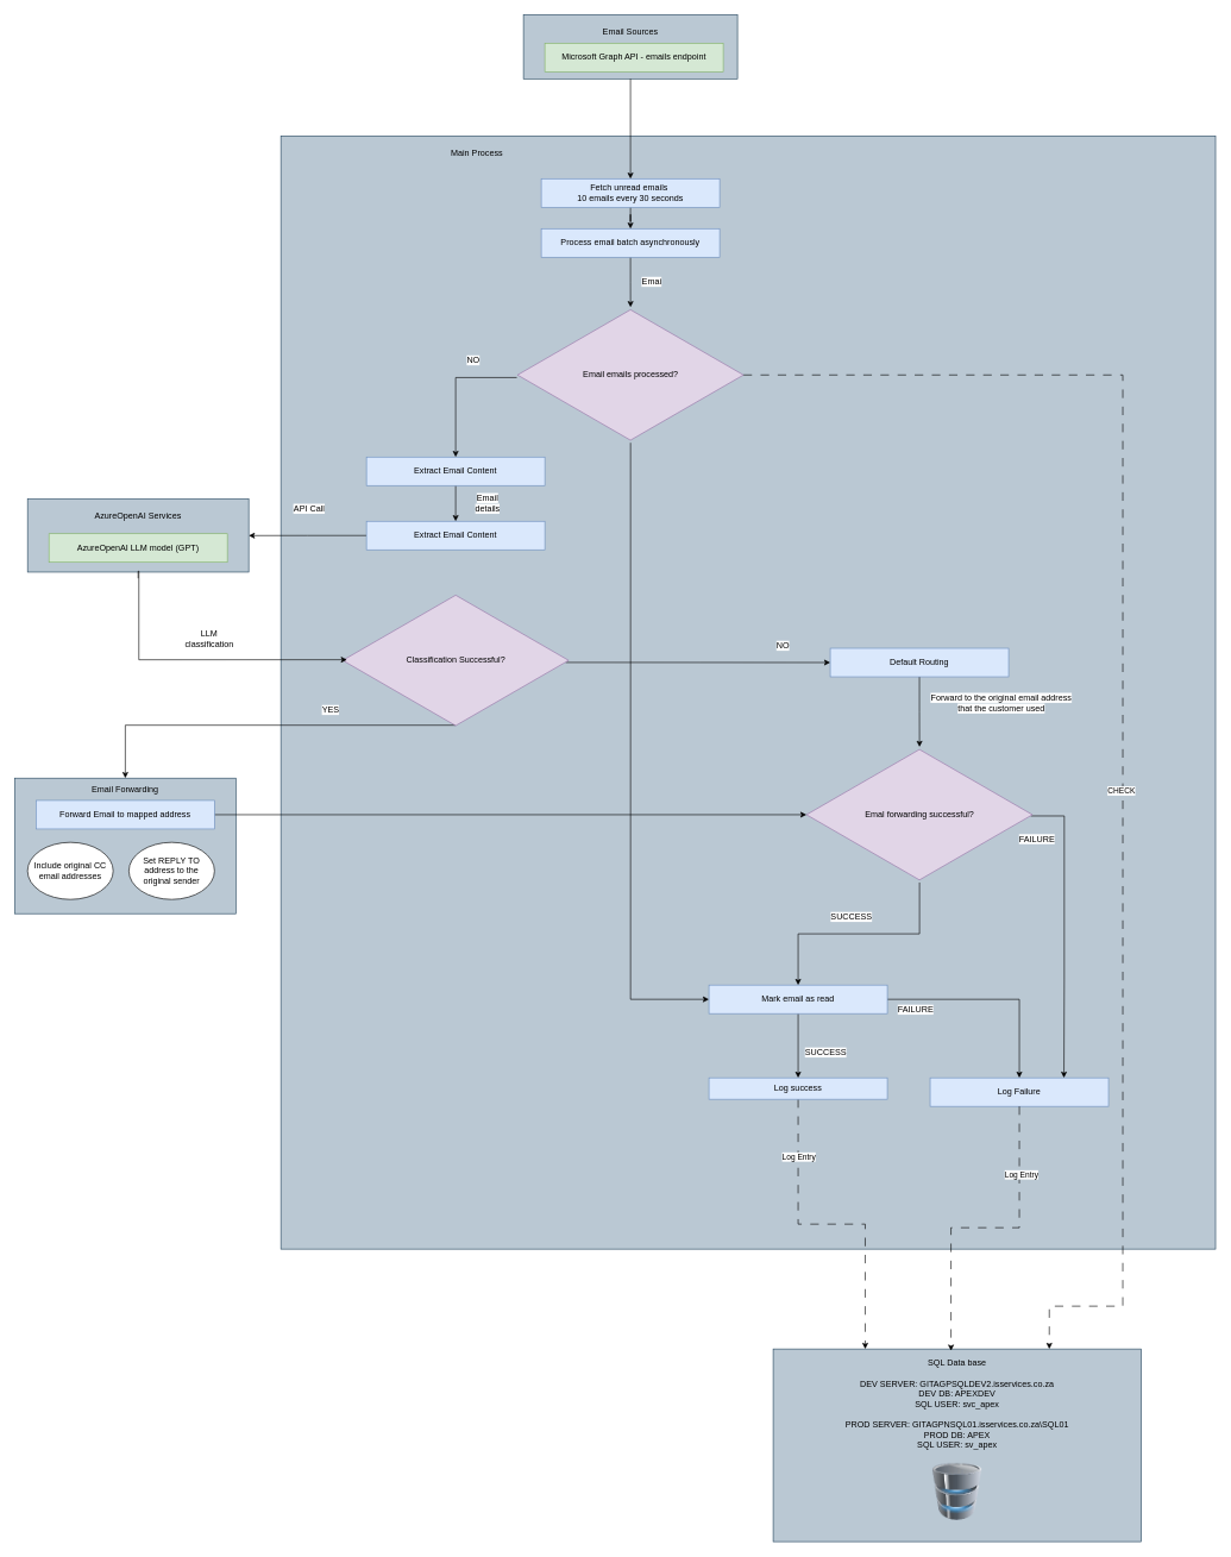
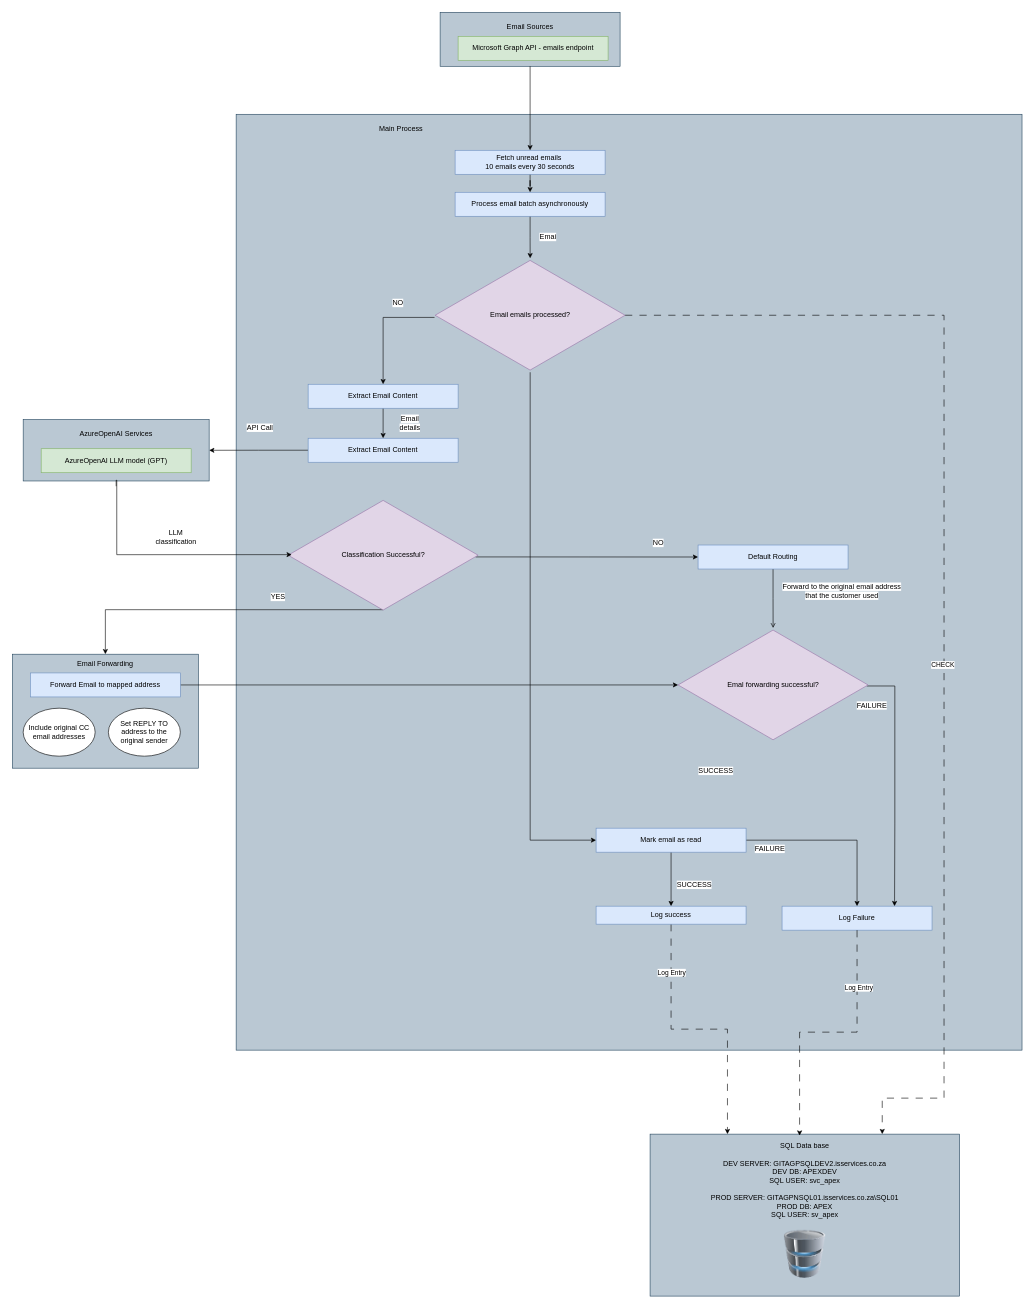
  <mxCell id="0" />
  <mxCell id="1" parent="0" />
  <mxCell id="2" value="Email Sources&lt;div&gt;&lt;br&gt;&lt;/div&gt;&lt;div&gt;&lt;br&gt;&lt;/div&gt;&lt;div&gt;&lt;br&gt;&lt;/div&gt;" style="whiteSpace=wrap;html=1;fillColor=#bac8d3;strokeColor=#23445d;" vertex="1" parent="1"><mxGeometry x="733" y="20" width="300" height="90" as="geometry" /></mxCell>
  <mxCell id="3" value="&lt;div&gt;Microsoft Graph API - emails endpoint&lt;/div&gt;" style="whiteSpace=wrap;html=1;fillColor=#d5e8d4;strokeColor=#82b366;" vertex="1" parent="1"><mxGeometry x="763" y="60" width="250" height="40" as="geometry" /></mxCell>
  <mxCell id="4" value="&lt;div&gt;&lt;br&gt;&lt;/div&gt;&lt;div&gt;&lt;br&gt;&lt;/div&gt;&lt;div&gt;&lt;br&gt;&lt;/div&gt;" style="whiteSpace=wrap;html=1;fillColor=#bac8d3;strokeColor=#23445d;" vertex="1" parent="1"><mxGeometry x="393" y="190" width="1310" height="1560" as="geometry" /></mxCell>
  <mxCell id="5" value="Main Process" style="text;strokeColor=none;align=center;fillColor=none;html=1;verticalAlign=middle;whiteSpace=wrap;rounded=0;" vertex="1" parent="1"><mxGeometry x="573" y="200" width="190" height="30" as="geometry" /></mxCell>
  <mxCell id="6" style="edgeStyle=orthogonalEdgeStyle;rounded=0;orthogonalLoop=1;jettySize=auto;html=1;" edge="1" parent="1" source="7" target="9"><mxGeometry relative="1" as="geometry" /></mxCell>
  <mxCell id="7" value="&lt;div&gt;Fetch unread emails&amp;nbsp;&lt;/div&gt;&lt;div&gt;10 emails every 30 seconds&lt;/div&gt;" style="whiteSpace=wrap;html=1;fillColor=#dae8fc;strokeColor=#6c8ebf;" vertex="1" parent="1"><mxGeometry x="758" y="250" width="250" height="40" as="geometry" /></mxCell>
  <mxCell id="8" style="edgeStyle=orthogonalEdgeStyle;rounded=0;orthogonalLoop=1;jettySize=auto;html=1;" edge="1" parent="1" source="9" target="15"><mxGeometry relative="1" as="geometry" /></mxCell>
  <mxCell id="9" value="Process email batch asynchronously" style="whiteSpace=wrap;html=1;fillColor=#dae8fc;strokeColor=#6c8ebf;" vertex="1" parent="1"><mxGeometry x="758" y="320" width="250" height="40" as="geometry" /></mxCell>
  <mxCell id="10" style="edgeStyle=orthogonalEdgeStyle;rounded=0;orthogonalLoop=1;jettySize=auto;html=1;entryX=0.5;entryY=0;entryDx=0;entryDy=0;" edge="1" parent="1" source="2" target="7"><mxGeometry relative="1" as="geometry" /></mxCell>
  <mxCell id="11" style="edgeStyle=orthogonalEdgeStyle;rounded=0;orthogonalLoop=1;jettySize=auto;html=1;exitX=-0.003;exitY=0.519;exitDx=0;exitDy=0;exitPerimeter=0;" edge="1" parent="1" source="15" target="17"><mxGeometry relative="1" as="geometry" /></mxCell>
  <mxCell id="12" style="edgeStyle=orthogonalEdgeStyle;rounded=0;orthogonalLoop=1;jettySize=auto;html=1;entryX=0;entryY=0.5;entryDx=0;entryDy=0;jumpStyle=gap;" edge="1" parent="1" source="15" target="46"><mxGeometry relative="1" as="geometry" /></mxCell>
  <mxCell id="13" style="edgeStyle=orthogonalEdgeStyle;rounded=0;orthogonalLoop=1;jettySize=auto;html=1;entryX=0.75;entryY=0;entryDx=0;entryDy=0;dashed=1;dashPattern=12 12;" edge="1" parent="1" source="15" target="52"><mxGeometry relative="1" as="geometry"><Array as="points"><mxPoint x="1573" y="525" /><mxPoint x="1573" y="1830" /><mxPoint x="1470" y="1830" /></Array></mxGeometry></mxCell>
  <mxCell id="14" value="CHECK" style="edgeLabel;html=1;align=center;verticalAlign=middle;resizable=0;points=[];" vertex="1" connectable="0" parent="13"><mxGeometry x="0.115" y="-3" relative="1" as="geometry"><mxPoint y="-1" as="offset" /></mxGeometry></mxCell>
  <mxCell id="15" value="Email emails processed?" style="html=1;whiteSpace=wrap;aspect=fixed;shape=isoRectangle;fillColor=#e1d5e7;strokeColor=#9673a6;" vertex="1" parent="1"><mxGeometry x="724.67" y="430" width="316.66" height="190" as="geometry" /></mxCell>
  <mxCell id="16" style="edgeStyle=orthogonalEdgeStyle;rounded=0;orthogonalLoop=1;jettySize=auto;html=1;" edge="1" parent="1" source="17" target="21"><mxGeometry relative="1" as="geometry" /></mxCell>
  <mxCell id="17" value="&lt;div&gt;Extract Email Content&lt;/div&gt;" style="whiteSpace=wrap;html=1;fillColor=#dae8fc;strokeColor=#6c8ebf;" vertex="1" parent="1"><mxGeometry x="513" y="640" width="250" height="40" as="geometry" /></mxCell>
  <mxCell id="18" value="&lt;span style=&quot;background-color: rgb(255, 255, 255);&quot;&gt;Emai&lt;/span&gt;" style="text;strokeColor=none;align=center;fillColor=none;html=1;verticalAlign=middle;whiteSpace=wrap;rounded=0;" vertex="1" parent="1"><mxGeometry x="883" y="380" width="60" height="30" as="geometry" /></mxCell>
  <mxCell id="19" value="&lt;span style=&quot;background-color: rgb(255, 255, 255);&quot;&gt;NO&lt;/span&gt;" style="text;strokeColor=none;align=center;fillColor=none;html=1;verticalAlign=middle;whiteSpace=wrap;rounded=0;" vertex="1" parent="1"><mxGeometry x="633" y="490" width="60" height="30" as="geometry" /></mxCell>
  <mxCell id="20" style="edgeStyle=orthogonalEdgeStyle;rounded=0;orthogonalLoop=1;jettySize=auto;html=1;" edge="1" parent="1" source="21" target="23"><mxGeometry relative="1" as="geometry" /></mxCell>
  <mxCell id="21" value="&lt;div&gt;Extract Email Content&lt;/div&gt;" style="whiteSpace=wrap;html=1;fillColor=#dae8fc;strokeColor=#6c8ebf;" vertex="1" parent="1"><mxGeometry x="513" y="730" width="250" height="40" as="geometry" /></mxCell>
  <mxCell id="22" value="&lt;span style=&quot;background-color: rgb(255, 255, 255);&quot;&gt;Email details&lt;/span&gt;" style="text;strokeColor=none;align=center;fillColor=none;html=1;verticalAlign=middle;whiteSpace=wrap;rounded=0;" vertex="1" parent="1"><mxGeometry x="653" y="690" width="60" height="30" as="geometry" /></mxCell>
  <mxCell id="23" value="&lt;div&gt;AzureOpenAI Services&lt;/div&gt;&lt;div&gt;&lt;br&gt;&lt;/div&gt;&lt;div&gt;&lt;br&gt;&lt;/div&gt;&lt;div&gt;&lt;br&gt;&lt;/div&gt;&lt;div&gt;&lt;br&gt;&lt;/div&gt;" style="whiteSpace=wrap;html=1;fillColor=#bac8d3;strokeColor=#23445d;" vertex="1" parent="1"><mxGeometry x="38" y="698.75" width="310" height="102.5" as="geometry" /></mxCell>
  <mxCell id="24" value="&lt;div&gt;AzureOpenAI LLM model (GPT)&lt;/div&gt;" style="whiteSpace=wrap;html=1;fillColor=#d5e8d4;strokeColor=#82b366;" vertex="1" parent="1"><mxGeometry x="68" y="747.5" width="250" height="40" as="geometry" /></mxCell>
  <mxCell id="25" value="&lt;span style=&quot;background-color: rgb(255, 255, 255);&quot;&gt;API Call&lt;/span&gt;" style="text;strokeColor=none;align=center;fillColor=none;html=1;verticalAlign=middle;whiteSpace=wrap;rounded=0;" vertex="1" parent="1"><mxGeometry x="403" y="697.5" width="60" height="30" as="geometry" /></mxCell>
  <mxCell id="26" style="edgeStyle=orthogonalEdgeStyle;rounded=0;orthogonalLoop=1;jettySize=auto;html=1;exitX=0.987;exitY=0.515;exitDx=0;exitDy=0;exitPerimeter=0;" edge="1" parent="1" source="28" target="32"><mxGeometry relative="1" as="geometry"><mxPoint x="1046" y="925" as="sourcePoint" /></mxGeometry></mxCell>
  <mxCell id="27" style="edgeStyle=orthogonalEdgeStyle;rounded=0;orthogonalLoop=1;jettySize=auto;html=1;entryX=0.5;entryY=0;entryDx=0;entryDy=0;exitX=0.5;exitY=0.978;exitDx=0;exitDy=0;exitPerimeter=0;" edge="1" parent="1" source="28" target="34"><mxGeometry relative="1" as="geometry" /></mxCell>
  <mxCell id="28" value="Classification Successful?" style="html=1;whiteSpace=wrap;aspect=fixed;shape=isoRectangle;fillColor=#e1d5e7;strokeColor=#9673a6;" vertex="1" parent="1"><mxGeometry x="479.67" y="830" width="316.66" height="190" as="geometry" /></mxCell>
  <mxCell id="29" style="edgeStyle=orthogonalEdgeStyle;rounded=0;orthogonalLoop=1;jettySize=auto;html=1;entryX=0.019;entryY=0.495;entryDx=0;entryDy=0;entryPerimeter=0;" edge="1" parent="1" target="28"><mxGeometry relative="1" as="geometry"><mxPoint x="193" y="810" as="sourcePoint" /><mxPoint x="479.663" y="915.38" as="targetPoint" /><Array as="points"><mxPoint x="193" y="800" /><mxPoint x="194" y="800" /><mxPoint x="194" y="924" /></Array></mxGeometry></mxCell>
  <mxCell id="30" value="&lt;span style=&quot;background-color: rgb(255, 255, 255);&quot;&gt;LLM classification&lt;/span&gt;" style="text;strokeColor=none;align=center;fillColor=none;html=1;verticalAlign=middle;whiteSpace=wrap;rounded=0;" vertex="1" parent="1"><mxGeometry x="263" y="880" width="60" height="30" as="geometry" /></mxCell>
- <mxCell id="31" style="edgeStyle=orthogonalEdgeStyle;rounded=0;orthogonalLoop=1;jettySize=auto;html=1;" edge="1" parent="1" source="32" target="42"><mxGeometry relative="1" as="geometry" /></mxCell>
+ <mxCell id="31" style="edgeStyle=orthogonalEdgeStyle;rounded=0;orthogonalLoop=1;jettySize=auto;html=1;endArrow=open;" edge="1" parent="1" source="32" target="42"><mxGeometry relative="1" as="geometry" /></mxCell>
  <mxCell id="32" value="&lt;div&gt;Default Routing&lt;/div&gt;" style="whiteSpace=wrap;html=1;fillColor=#dae8fc;strokeColor=#6c8ebf;" vertex="1" parent="1"><mxGeometry x="1163" y="908" width="250" height="40" as="geometry" /></mxCell>
  <mxCell id="33" value="&lt;span style=&quot;background-color: rgb(255, 255, 255);&quot;&gt;NO&lt;/span&gt;" style="text;strokeColor=none;align=center;fillColor=none;html=1;verticalAlign=middle;whiteSpace=wrap;rounded=0;" vertex="1" parent="1"><mxGeometry x="1067" y="890" width="60" height="30" as="geometry" /></mxCell>
  <mxCell id="34" value="&lt;div&gt;Email Forwarding&lt;/div&gt;&lt;div&gt;&lt;br&gt;&lt;/div&gt;&lt;div&gt;&lt;br&gt;&lt;/div&gt;&lt;div&gt;&lt;br&gt;&lt;/div&gt;&lt;div&gt;&lt;br&gt;&lt;/div&gt;&lt;div&gt;&lt;br&gt;&lt;/div&gt;&lt;div&gt;&lt;br&gt;&lt;/div&gt;&lt;div&gt;&lt;br&gt;&lt;/div&gt;&lt;div&gt;&lt;br&gt;&lt;/div&gt;&lt;div&gt;&lt;br&gt;&lt;/div&gt;&lt;div&gt;&lt;br&gt;&lt;/div&gt;&lt;div&gt;&lt;br&gt;&lt;/div&gt;" style="whiteSpace=wrap;html=1;fillColor=#bac8d3;strokeColor=#23445d;" vertex="1" parent="1"><mxGeometry x="20" y="1090" width="310" height="190" as="geometry" /></mxCell>
  <mxCell id="35" value="&lt;span style=&quot;background-color: rgb(255, 255, 255);&quot;&gt;YES&lt;/span&gt;" style="text;strokeColor=none;align=center;fillColor=none;html=1;verticalAlign=middle;whiteSpace=wrap;rounded=0;" vertex="1" parent="1"><mxGeometry y="980" width="60" height="30" as="geometry" x="433" /></mxCell>
  <mxCell id="36" style="edgeStyle=orthogonalEdgeStyle;rounded=0;orthogonalLoop=1;jettySize=auto;html=1;" edge="1" parent="1" source="37" target="42"><mxGeometry relative="1" as="geometry" /></mxCell>
  <mxCell id="37" value="&lt;div&gt;Forward Email to mapped address&lt;/div&gt;" style="whiteSpace=wrap;html=1;fillColor=#dae8fc;strokeColor=#6c8ebf;" vertex="1" parent="1"><mxGeometry x="50" y="1121.25" width="250" height="40" as="geometry" /></mxCell>
  <mxCell id="38" value="Include original CC email addresses" style="ellipse;whiteSpace=wrap;html=1;" vertex="1" parent="1"><mxGeometry x="38" y="1180" width="120" height="80" as="geometry" /></mxCell>
  <mxCell id="39" value="Set REPLY TO address to the original sender" style="ellipse;whiteSpace=wrap;html=1;" vertex="1" parent="1"><mxGeometry x="180" y="1180" width="120" height="80" as="geometry" /></mxCell>
- <mxCell id="40" style="edgeStyle=orthogonalEdgeStyle;rounded=0;orthogonalLoop=1;jettySize=auto;html=1;" edge="1" parent="1" source="42" target="46"><mxGeometry relative="1" as="geometry" /></mxCell>
  <mxCell id="41" style="edgeStyle=orthogonalEdgeStyle;rounded=0;orthogonalLoop=1;jettySize=auto;html=1;entryX=0.75;entryY=0;entryDx=0;entryDy=0;exitX=0.993;exitY=0.509;exitDx=0;exitDy=0;exitPerimeter=0;" edge="1" parent="1" source="42" target="54"><mxGeometry relative="1" as="geometry"><Array as="points"><mxPoint x="1491" y="1143" /><mxPoint x="1491" y="1373" /></Array></mxGeometry></mxCell>
  <mxCell id="42" value="Emal forwarding successful?" style="html=1;whiteSpace=wrap;aspect=fixed;shape=isoRectangle;fillColor=#e1d5e7;strokeColor=#9673a6;" vertex="1" parent="1"><mxGeometry x="1129.67" y="1046.25" width="316.66" height="190" as="geometry" /></mxCell>
  <mxCell id="43" value="&lt;span style=&quot;background-color: rgb(255, 255, 255);&quot;&gt;Forward to the original email address that the customer used&lt;/span&gt;" style="text;strokeColor=none;align=center;fillColor=none;html=1;verticalAlign=middle;whiteSpace=wrap;rounded=0;" vertex="1" parent="1"><mxGeometry x="1303" y="970" width="200" height="30" as="geometry" /></mxCell>
  <mxCell id="44" style="edgeStyle=orthogonalEdgeStyle;rounded=0;orthogonalLoop=1;jettySize=auto;html=1;entryX=0.5;entryY=0;entryDx=0;entryDy=0;" edge="1" parent="1" source="46" target="50"><mxGeometry relative="1" as="geometry" /></mxCell>
  <mxCell id="45" style="edgeStyle=orthogonalEdgeStyle;rounded=0;orthogonalLoop=1;jettySize=auto;html=1;" edge="1" parent="1" source="46" target="54"><mxGeometry relative="1" as="geometry" /></mxCell>
  <mxCell id="46" value="&lt;div&gt;Mark email as read&lt;/div&gt;" style="whiteSpace=wrap;html=1;fillColor=#dae8fc;strokeColor=#6c8ebf;" vertex="1" parent="1"><mxGeometry x="993" y="1380" width="250" height="40" as="geometry" /></mxCell>
  <mxCell id="47" value="&lt;span style=&quot;background-color: rgb(255, 255, 255);&quot;&gt;SUCCESS&lt;/span&gt;" style="text;strokeColor=none;align=center;fillColor=none;html=1;verticalAlign=middle;whiteSpace=wrap;rounded=0;" vertex="1" parent="1"><mxGeometry x="1163" y="1270" width="60" height="30" as="geometry" /></mxCell>
  <mxCell id="48" style="edgeStyle=orthogonalEdgeStyle;rounded=0;orthogonalLoop=1;jettySize=auto;html=1;entryX=0.25;entryY=0;entryDx=0;entryDy=0;dashed=1;dashPattern=12 12;" edge="1" parent="1" source="50" target="52"><mxGeometry relative="1" as="geometry" /></mxCell>
  <mxCell id="49" value="Log Entry" style="edgeLabel;html=1;align=center;verticalAlign=middle;resizable=0;points=[];" vertex="1" connectable="0" parent="48"><mxGeometry x="-0.638" relative="1" as="geometry"><mxPoint as="offset" /></mxGeometry></mxCell>
  <mxCell id="50" value="&lt;div&gt;Log success&lt;/div&gt;" style="whiteSpace=wrap;html=1;fillColor=#dae8fc;strokeColor=#6c8ebf;" vertex="1" parent="1"><mxGeometry x="993" y="1510" width="250" height="30" as="geometry" /></mxCell>
  <mxCell id="51" value="&lt;span style=&quot;background-color: rgb(255, 255, 255);&quot;&gt;SUCCESS&lt;/span&gt;" style="text;strokeColor=none;align=center;fillColor=none;html=1;verticalAlign=middle;whiteSpace=wrap;rounded=0;" vertex="1" parent="1"><mxGeometry x="1127" y="1460" width="60" height="30" as="geometry" /></mxCell>
  <mxCell id="52" value="SQL Data base&lt;div&gt;&lt;br&gt;&lt;/div&gt;&lt;div&gt;DEV SERVER: GITAGPSQLDEV2.isservices.co.za&lt;/div&gt;&lt;div&gt;DEV DB: APEXDEV&lt;/div&gt;&lt;div&gt;SQL USER: svc_apex&lt;/div&gt;&lt;div&gt;&lt;br&gt;&lt;/div&gt;&lt;div&gt;PROD SERVER: GITAGPNSQL01.isservices.co.za\SQL01&lt;/div&gt;&lt;div&gt;PROD DB: APEX&lt;/div&gt;&lt;div&gt;SQL USER: sv_apex&lt;/div&gt;&lt;div&gt;&lt;br&gt;&lt;/div&gt;&lt;div&gt;&lt;br&gt;&lt;/div&gt;&lt;div&gt;&lt;br&gt;&lt;/div&gt;&lt;div&gt;&lt;br&gt;&lt;/div&gt;&lt;div&gt;&lt;br&gt;&lt;/div&gt;&lt;div&gt;&lt;br&gt;&lt;/div&gt;&lt;div&gt;&lt;br&gt;&lt;/div&gt;&lt;div&gt;&lt;br&gt;&lt;/div&gt;" style="whiteSpace=wrap;html=1;fillColor=#bac8d3;strokeColor=#23445d;" vertex="1" parent="1"><mxGeometry x="1083" y="1890" width="516" height="270" as="geometry" /></mxCell>
  <mxCell id="53" value="" style="image;html=1;image=img/lib/clip_art/computers/Database_128x128.png" vertex="1" parent="1"><mxGeometry x="1226" y="2050" width="230" height="80" as="geometry" /></mxCell>
  <mxCell id="54" value="&lt;div&gt;Log Failure&lt;/div&gt;" style="whiteSpace=wrap;html=1;fillColor=#dae8fc;strokeColor=#6c8ebf;" vertex="1" parent="1"><mxGeometry x="1303" y="1510" width="250" height="40" as="geometry" /></mxCell>
  <mxCell id="55" value="&lt;span style=&quot;background-color: rgb(255, 255, 255);&quot;&gt;FAILURE&lt;/span&gt;" style="text;strokeColor=none;align=center;fillColor=none;html=1;verticalAlign=middle;whiteSpace=wrap;rounded=0;" vertex="1" parent="1"><mxGeometry x="1423" y="1161.25" width="60" height="30" as="geometry" /></mxCell>
  <mxCell id="56" value="&lt;span style=&quot;background-color: rgb(255, 255, 255);&quot;&gt;FAILURE&lt;/span&gt;" style="text;strokeColor=none;align=center;fillColor=none;html=1;verticalAlign=middle;whiteSpace=wrap;rounded=0;" vertex="1" parent="1"><mxGeometry x="1253" y="1400" width="60" height="30" as="geometry" /></mxCell>
  <mxCell id="57" style="edgeStyle=orthogonalEdgeStyle;rounded=0;orthogonalLoop=1;jettySize=auto;html=1;entryX=0.483;entryY=0.009;entryDx=0;entryDy=0;dashed=1;dashPattern=12 12;exitX=0.5;exitY=1;exitDx=0;exitDy=0;entryPerimeter=0;" edge="1" parent="1" source="54" target="52"><mxGeometry relative="1" as="geometry"><mxPoint x="1128" y="1560" as="sourcePoint" /><mxPoint x="1222" y="1900" as="targetPoint" /></mxGeometry></mxCell>
  <mxCell id="58" value="Log Entry" style="edgeLabel;html=1;align=center;verticalAlign=middle;resizable=0;points=[];" vertex="1" connectable="0" parent="57"><mxGeometry x="-0.566" y="2" relative="1" as="geometry"><mxPoint as="offset" /></mxGeometry></mxCell>
